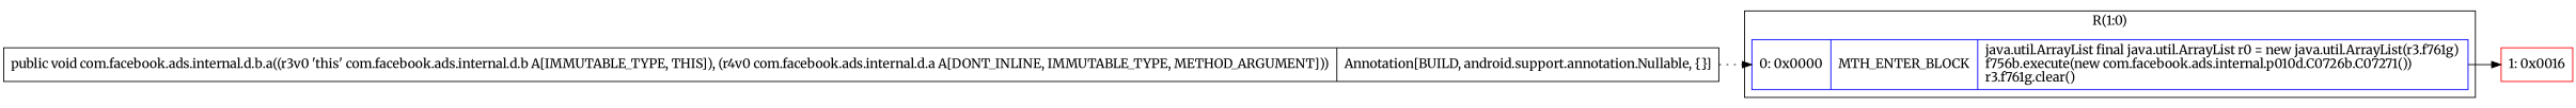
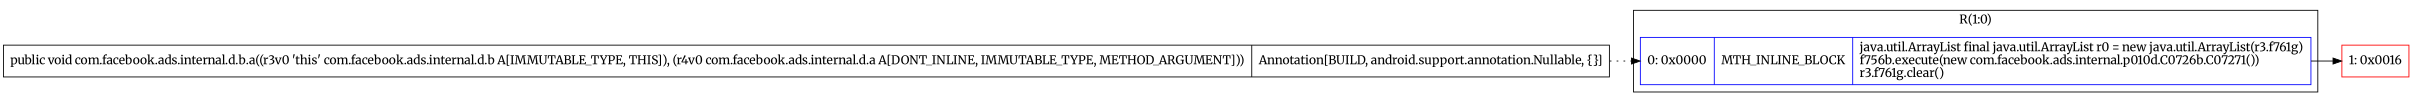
  digraph {
    rankdir=LR
    fontname=Merriweather
    node [shape=record fontname=Merriweather]
    edge [fontname=Merriweather]
-   n1 [color=blue label="{0\:\ 0x0000|MTH_ENTER_BLOCK\l|java.util.ArrayList final java.util.ArrayList r0 = new java.util.ArrayList(r3.f761g)\lf756b.execute(new com.facebook.ads.internal.p010d.C0726b.C07271())\lr3.f761g.clear()\l}"]
+   n1 [color=blue label="{0\:\ 0x0000|MTH_INLINE_BLOCK\l|java.util.ArrayList final java.util.ArrayList r0 = new java.util.ArrayList(r3.f761g)\lf756b.execute(new com.facebook.ads.internal.p010d.C0726b.C07271())\lr3.f761g.clear()\l}"]
    n2 [color=red label="{1\:\ 0x0016}"]
    n3 [label="{public void com.facebook.ads.internal.d.b.a((r3v0 'this' com.facebook.ads.internal.d.b A[IMMUTABLE_TYPE, THIS]), (r4v0 com.facebook.ads.internal.d.a A[DONT_INLINE, IMMUTABLE_TYPE, METHOD_ARGUMENT]))  | Annotation[BUILD, android.support.annotation.Nullable, \{\}]\l}"]
    subgraph cluster_1 {
      label="R(1:0)"
      n1
    }
    n1 -> n2 [style=solid]
    n3 -> n1 [style=dotted]
  }
